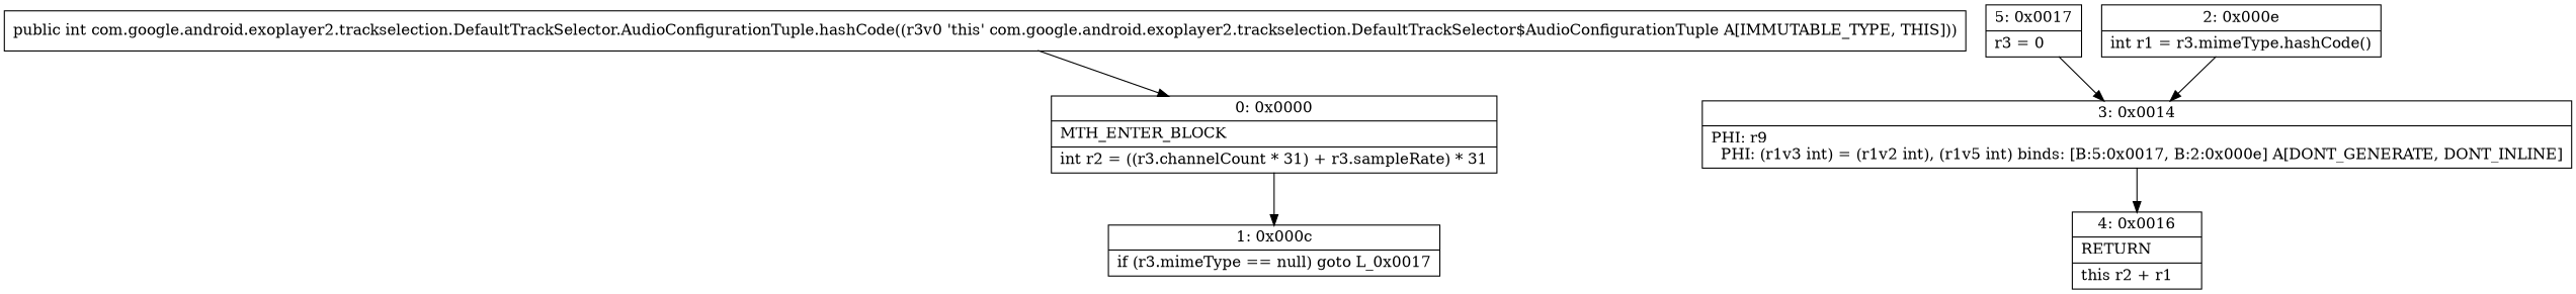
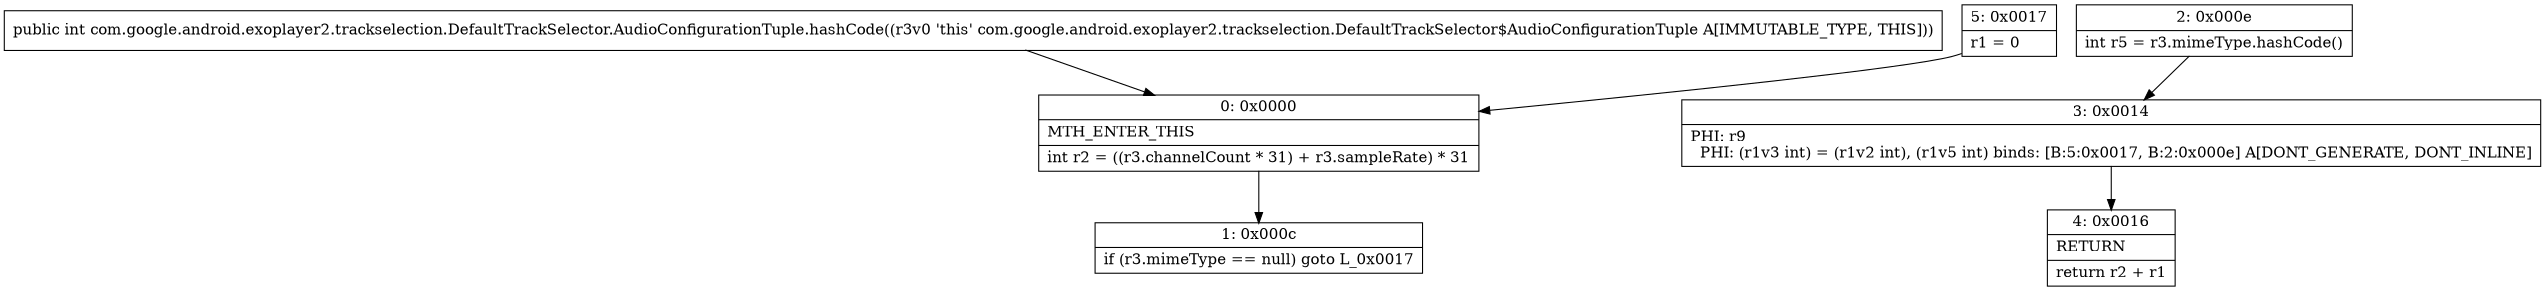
  digraph {
    node [shape=record]
-   n1 [label="{0\:\ 0x0000|MTH_ENTER_BLOCK\l|int r2 = ((r3.channelCount * 31) + r3.sampleRate) * 31\l}"]
+   n1 [label="{0\:\ 0x0000|MTH_ENTER_THIS\l|int r2 = ((r3.channelCount * 31) + r3.sampleRate) * 31\l}"]
    n2 [label="{1\:\ 0x000c|if (r3.mimeType == null) goto L_0x0017\l}"]
-   n3 [label="{2\:\ 0x000e|int r1 = r3.mimeType.hashCode()\l}"]
+   n3 [label="{2\:\ 0x000e|int r5 = r3.mimeType.hashCode()\l}"]
    n4 [label="{3\:\ 0x0014|PHI: r9 \l  PHI: (r1v3 int) = (r1v2 int), (r1v5 int) binds: [B:5:0x0017, B:2:0x000e] A[DONT_GENERATE, DONT_INLINE]\l}"]
-   n5 [label="{5\:\ 0x0017|r3 = 0\l}"]
-   n6 [label="{4\:\ 0x0016|RETURN\l|this r2 + r1\l}"]
+   n5 [label="{5\:\ 0x0017|r1 = 0\l}"]
+   n6 [label="{4\:\ 0x0016|RETURN\l|return r2 + r1\l}"]
    n7 [label="{public int com.google.android.exoplayer2.trackselection.DefaultTrackSelector.AudioConfigurationTuple.hashCode((r3v0 'this' com.google.android.exoplayer2.trackselection.DefaultTrackSelector$AudioConfigurationTuple A[IMMUTABLE_TYPE, THIS])) }"]
    n1 -> n2
    n3 -> n4
    n4 -> n6
-   n5 -> n4
+   n5 -> n1
    n7 -> n1
  }
